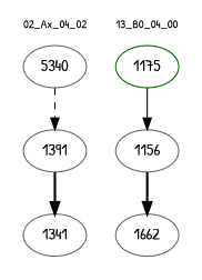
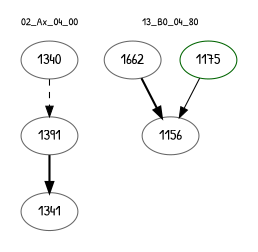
  digraph {
    fontname="Patrick Hand"
    node [color=gray40 fontname="Patrick Hand"]
    edge [color=black fontname="Patrick Hand" style=bold]
-   n1 [label=5340]
+   n1 [label=1340]
    n2 [label=1391]
    n3 [label=1341]
    n4 [color=darkgreen label=1175]
    n5 [label=1156]
    n6 [label=1662]
    subgraph cluster_1 {
      color=white
      fontsize=10
-     label="02_Ax_04_02"
+     label="02_Ax_04_00"
      n1
      n2
      n3
    }
    subgraph cluster_2 {
      color=white
      fontsize=10
-     label="13_B0_04_00"
+     label="13_B0_04_80"
      n4
      n5
      n6
    }
    n1 -> n2 [style=dashed]
    n2 -> n3
    n4 -> n5 [style=solid]
-   n5 -> n6
+   n6 -> n5
  }
